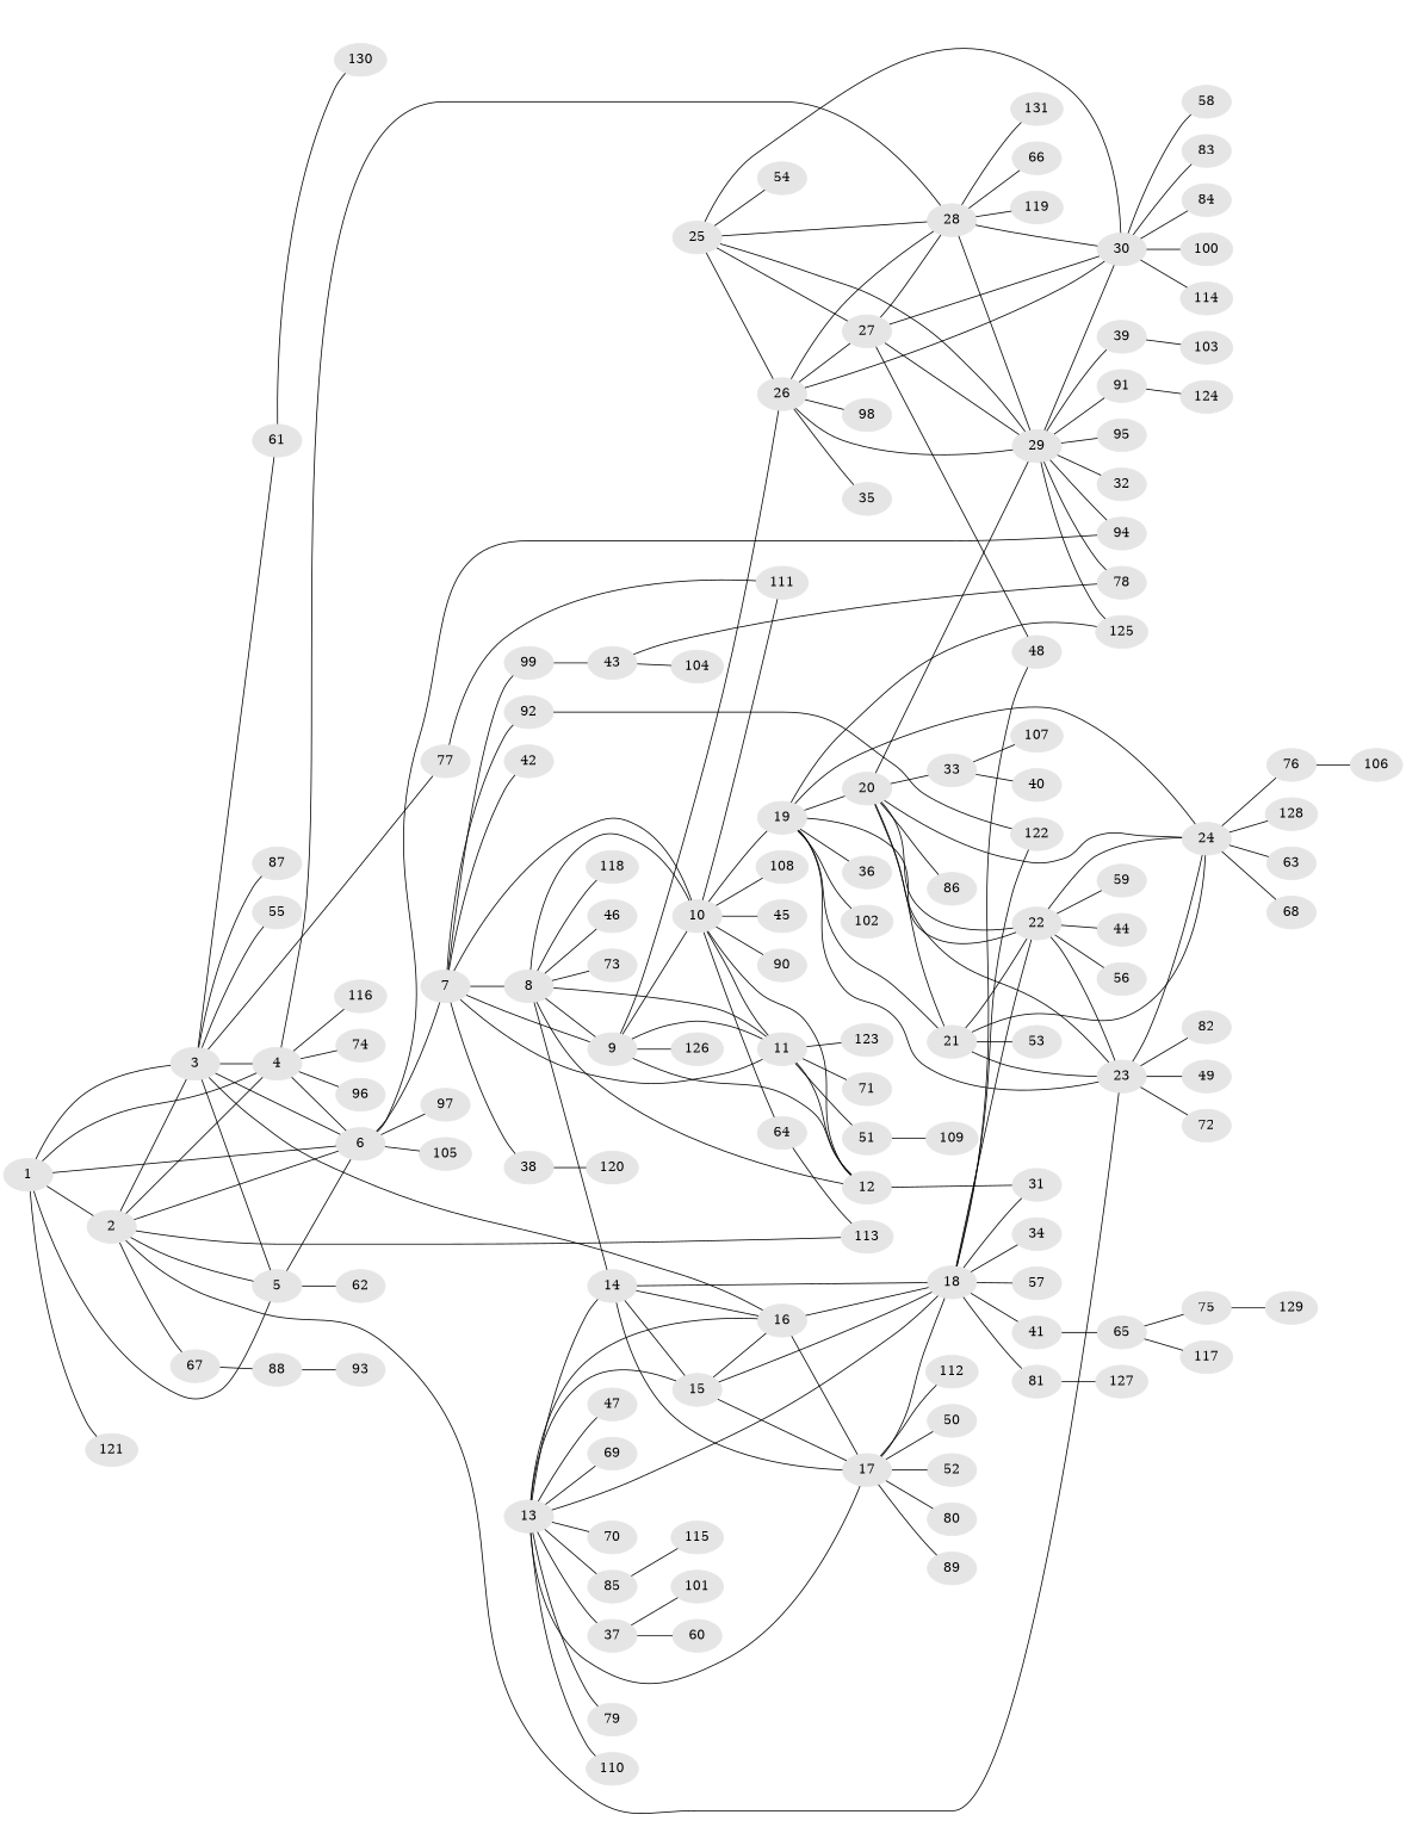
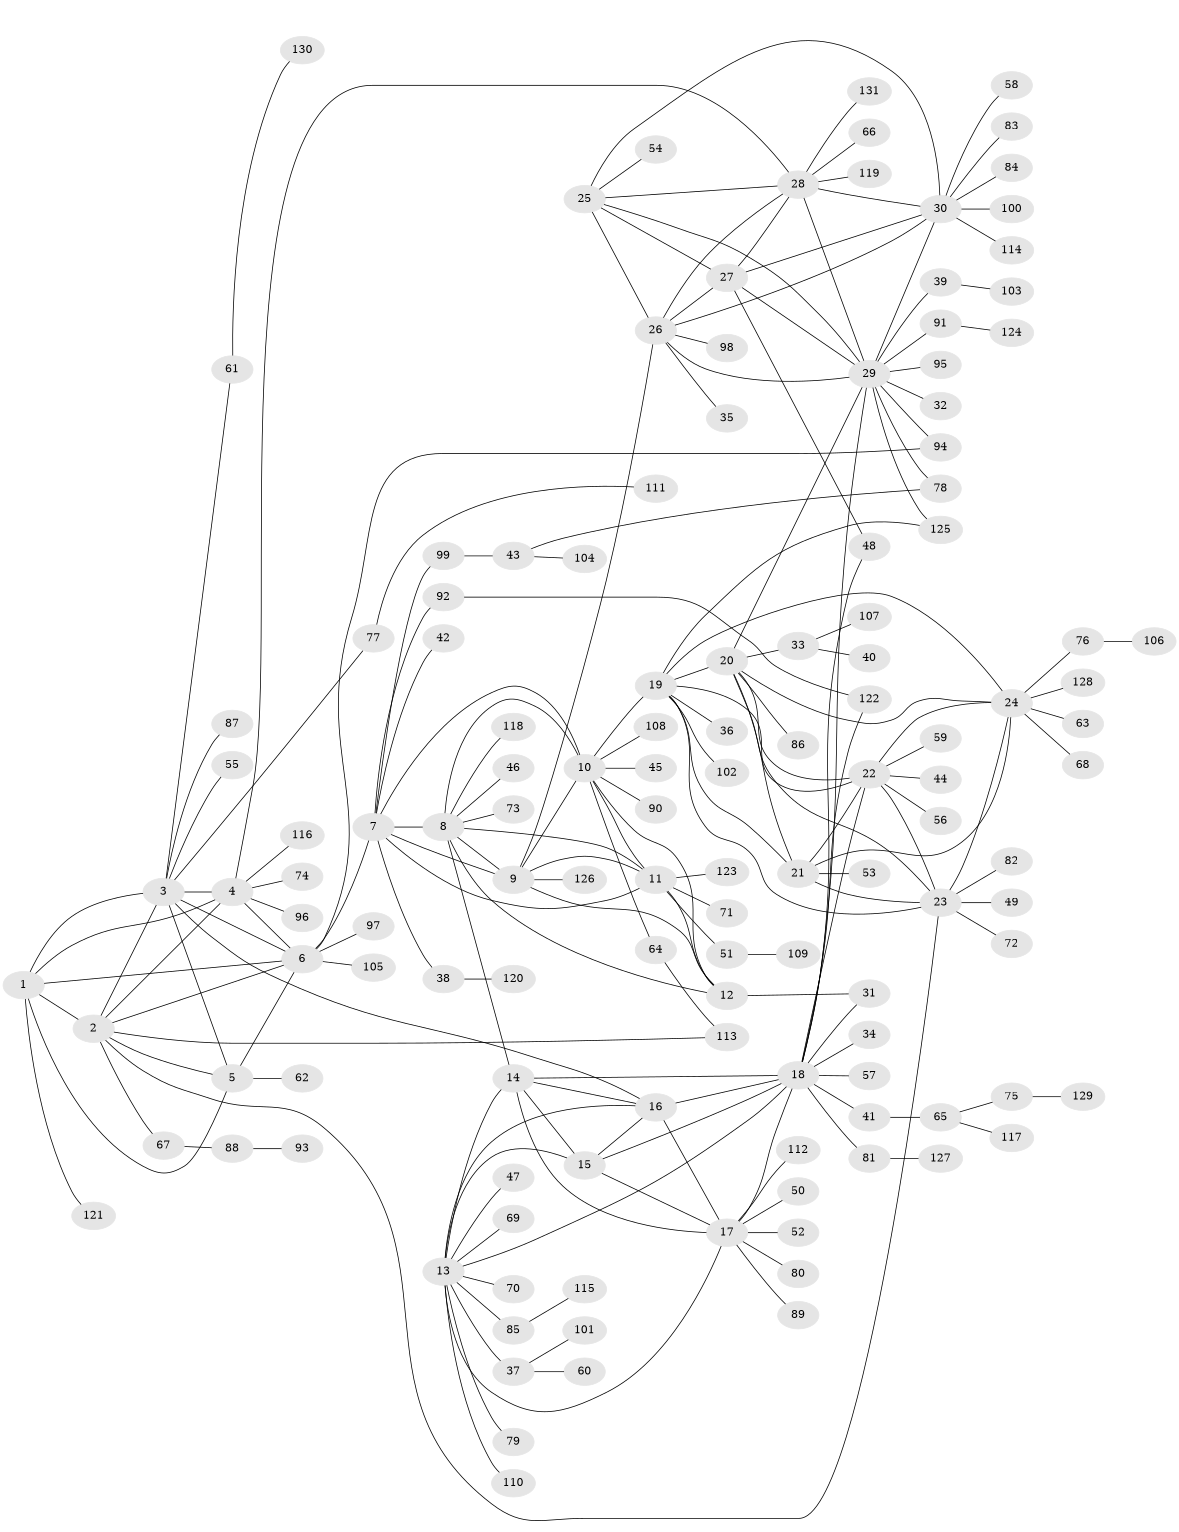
  graph {
    rankdir=LR
    node [color=gray90 style=filled]
    1
    2
    3
    4
    5
    6
    121
    23
    67
    113
    16
    55
    61
    77
    87
    28
    74
    96
    116
    62
    7
    94
    97
    105
    24
    49
    72
    82
    88
    17
    18
    130
    111
    29
    30
    66
    119
    131
    8
    9
    10
    11
    38
    42
    92
    99
    12
    14
    46
    73
    118
    26
    126
    19
    45
    64
    90
    108
    51
    71
    123
    31
    120
    122
    43
    15
    27
    35
    98
    22
    20
    21
    36
    102
    125
    109
    13
    37
    47
    69
    70
    79
    85
    110
    50
    52
    80
    89
    112
    34
    41
    48
    57
    81
    60
    101
    115
    44
    56
    59
    32
    39
    78
    91
    95
    65
    127
    33
    86
    53
    63
    68
    76
    128
    40
    107
    106
    25
    54
    58
    83
    84
    100
    114
    103
    124
    104
    75
    117
    129
    93
    1 -- 2
    1 -- 3
    1 -- 4
    1 -- 5
    1 -- 6
    1 -- 121
    2 -- 3
    2 -- 4
    2 -- 5
    2 -- 6
    2 -- 23
    2 -- 67
    2 -- 113
    3 -- 4
    3 -- 5
    3 -- 6
    3 -- 16
    3 -- 55
    3 -- 61
    3 -- 77
    3 -- 87
    4 -- 6
    4 -- 28
    4 -- 74
    4 -- 96
    4 -- 116
    5 -- 6
    5 -- 62
    6 -- 7
    6 -- 94
    6 -- 97
    6 -- 105
    23 -- 24
    23 -- 49
    23 -- 72
    23 -- 82
    67 -- 88
    16 -- 17
    16 -- 18
    61 -- 130
    77 -- 111
    28 -- 29
    28 -- 30
    28 -- 66
    28 -- 119
    28 -- 131
    7 -- 8
    7 -- 9
    7 -- 10
    7 -- 11
    7 -- 38
    7 -- 42
    7 -- 92
    7 -- 99
    24 -- 63
    24 -- 68
    24 -- 76
    24 -- 128
    88 -- 93
    17 -- 18
    17 -- 50
    17 -- 52
    17 -- 80
    17 -- 89
    17 -- 112
+   18 -- 29
    18 -- 31
    18 -- 122
    18 -- 22
    18 -- 34
    18 -- 41
    18 -- 48
    18 -- 57
    18 -- 81
    29 -- 94
    29 -- 30
    29 -- 125
    29 -- 32
    29 -- 39
    29 -- 78
    29 -- 91
    29 -- 95
    30 -- 58
    30 -- 83
    30 -- 84
    30 -- 100
    30 -- 114
    8 -- 9
    8 -- 10
    8 -- 11
    8 -- 12
    8 -- 14
    8 -- 46
    8 -- 73
    8 -- 118
    9 -- 10
    9 -- 11
    9 -- 12
    9 -- 26
    9 -- 126
-   10 -- 111
    10 -- 11
    10 -- 12
    10 -- 19
    10 -- 45
    10 -- 64
    10 -- 90
    10 -- 108
    11 -- 12
    11 -- 51
    11 -- 71
    11 -- 123
    38 -- 120
    92 -- 122
    99 -- 43
    12 -- 31
    14 -- 16
    14 -- 17
    14 -- 18
    14 -- 15
    26 -- 28
    26 -- 29
    26 -- 30
    26 -- 27
    26 -- 35
    26 -- 98
    19 -- 23
    19 -- 24
    19 -- 22
    19 -- 20
    19 -- 21
    19 -- 36
    19 -- 102
    19 -- 125
    64 -- 113
    51 -- 109
    43 -- 78
    43 -- 104
    15 -- 16
    15 -- 17
    15 -- 18
    27 -- 28
    27 -- 29
    27 -- 30
    27 -- 48
    22 -- 23
    22 -- 24
    22 -- 44
    22 -- 56
    22 -- 59
    20 -- 23
    20 -- 24
    20 -- 29
    20 -- 22
    20 -- 21
    20 -- 33
    20 -- 86
    21 -- 23
    21 -- 24
    21 -- 22
    21 -- 53
    13 -- 16
    13 -- 17
    13 -- 18
    13 -- 14
    13 -- 15
    13 -- 37
    13 -- 47
    13 -- 69
    13 -- 70
    13 -- 79
    13 -- 85
    13 -- 110
    37 -- 60
    37 -- 101
    85 -- 115
    41 -- 65
    81 -- 127
    39 -- 103
    91 -- 124
    65 -- 75
    65 -- 117
    33 -- 40
    33 -- 107
    76 -- 106
    25 -- 28
    25 -- 29
    25 -- 30
    25 -- 26
    25 -- 27
    25 -- 54
    75 -- 129
  }
